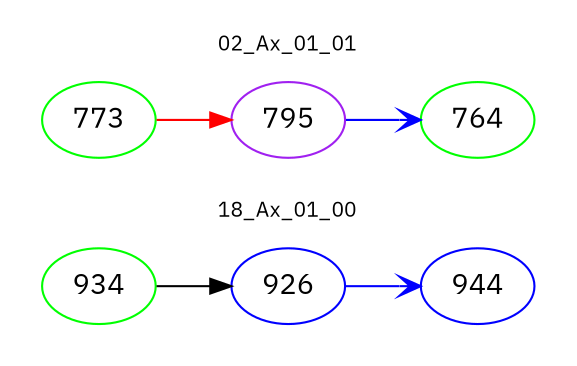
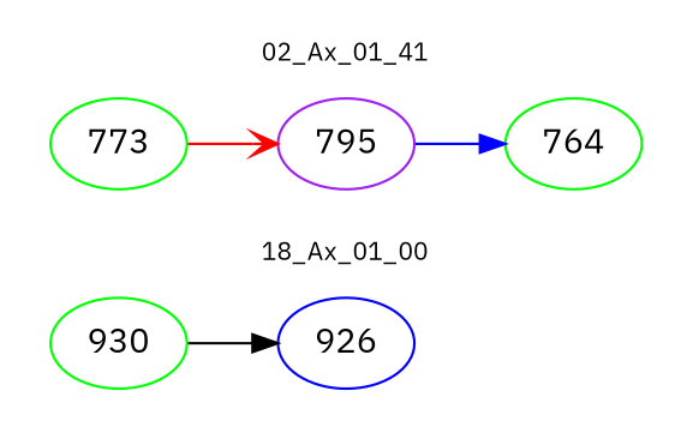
  digraph {
    fontname="IBM Plex Sans"
    rankdir=LR
    node [color=green fontname="IBM Plex Sans"]
    edge [arrowhead=normal color=blue fontname="IBM Plex Sans"]
-   n1 [label=934]
+   n1 [label=930]
    n2 [color=blue label=926]
-   n3 [color=blue label=944]
    n4 [label=773]
    n5 [color=purple label=795]
    n6 [label=764]
    subgraph cluster_1 {
      color=white
      fontsize=10
      label="18_Ax_01_00"
      n1
      n2
-     n3
    }
    subgraph cluster_2 {
      color=white
      fontsize=10
-     label="02_Ax_01_01"
+     label="02_Ax_01_41"
      n4
      n5
      n6
    }
    n1 -> n2 [color=black]
-   n2 -> n3 [arrowhead=vee]
-   n4 -> n5 [color=red]
-   n5 -> n6 [arrowhead=vee]
+   n4 -> n5 [arrowhead=vee color=red]
+   n5 -> n6
  }
